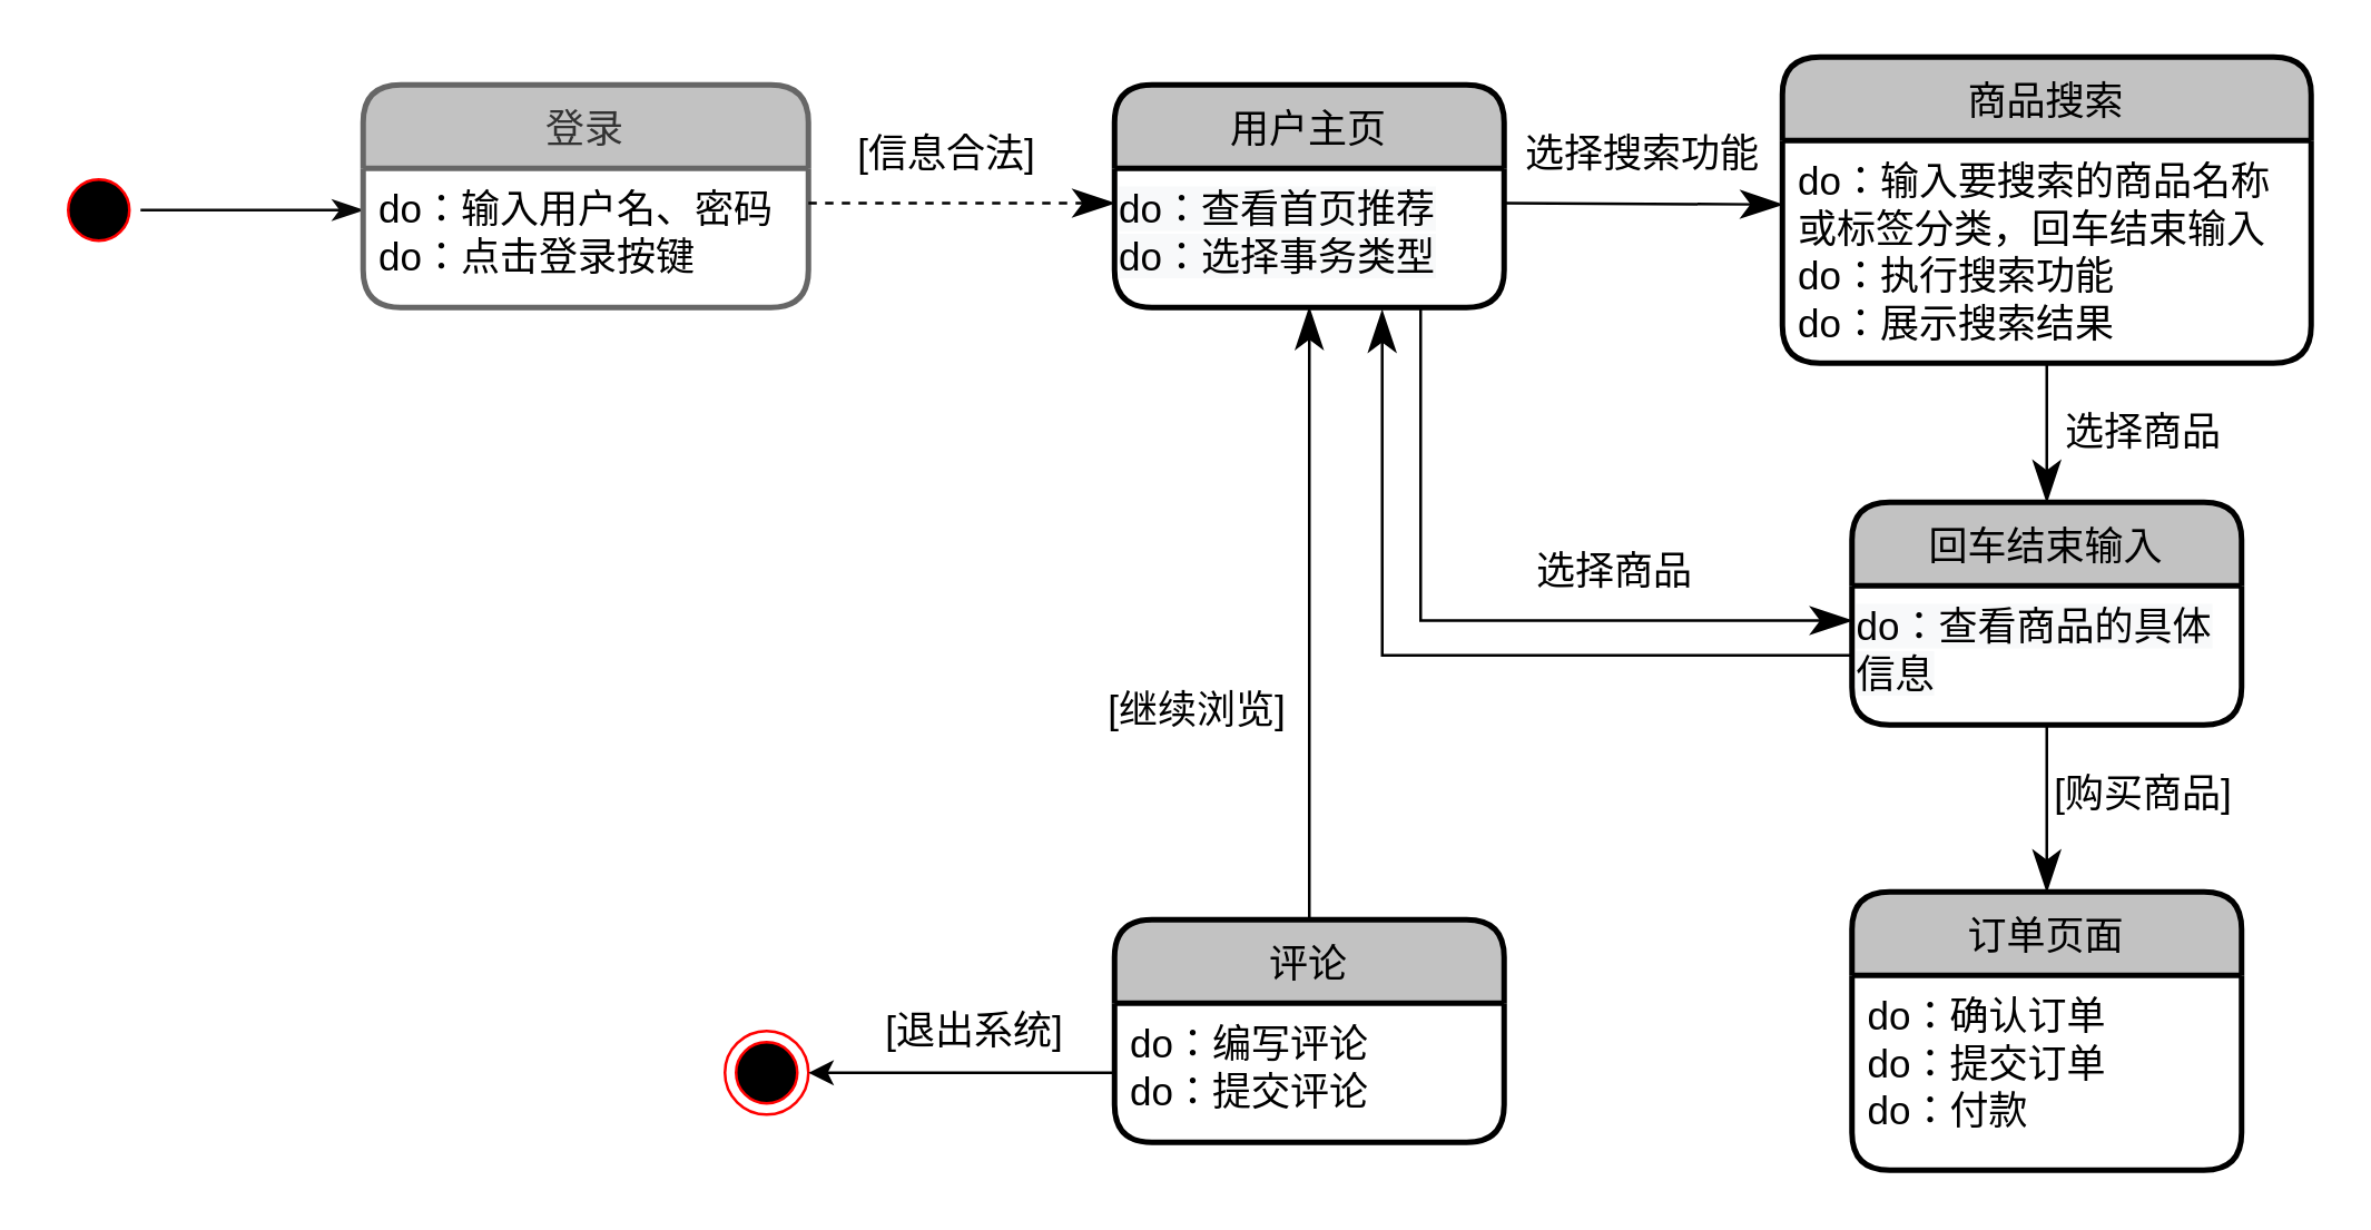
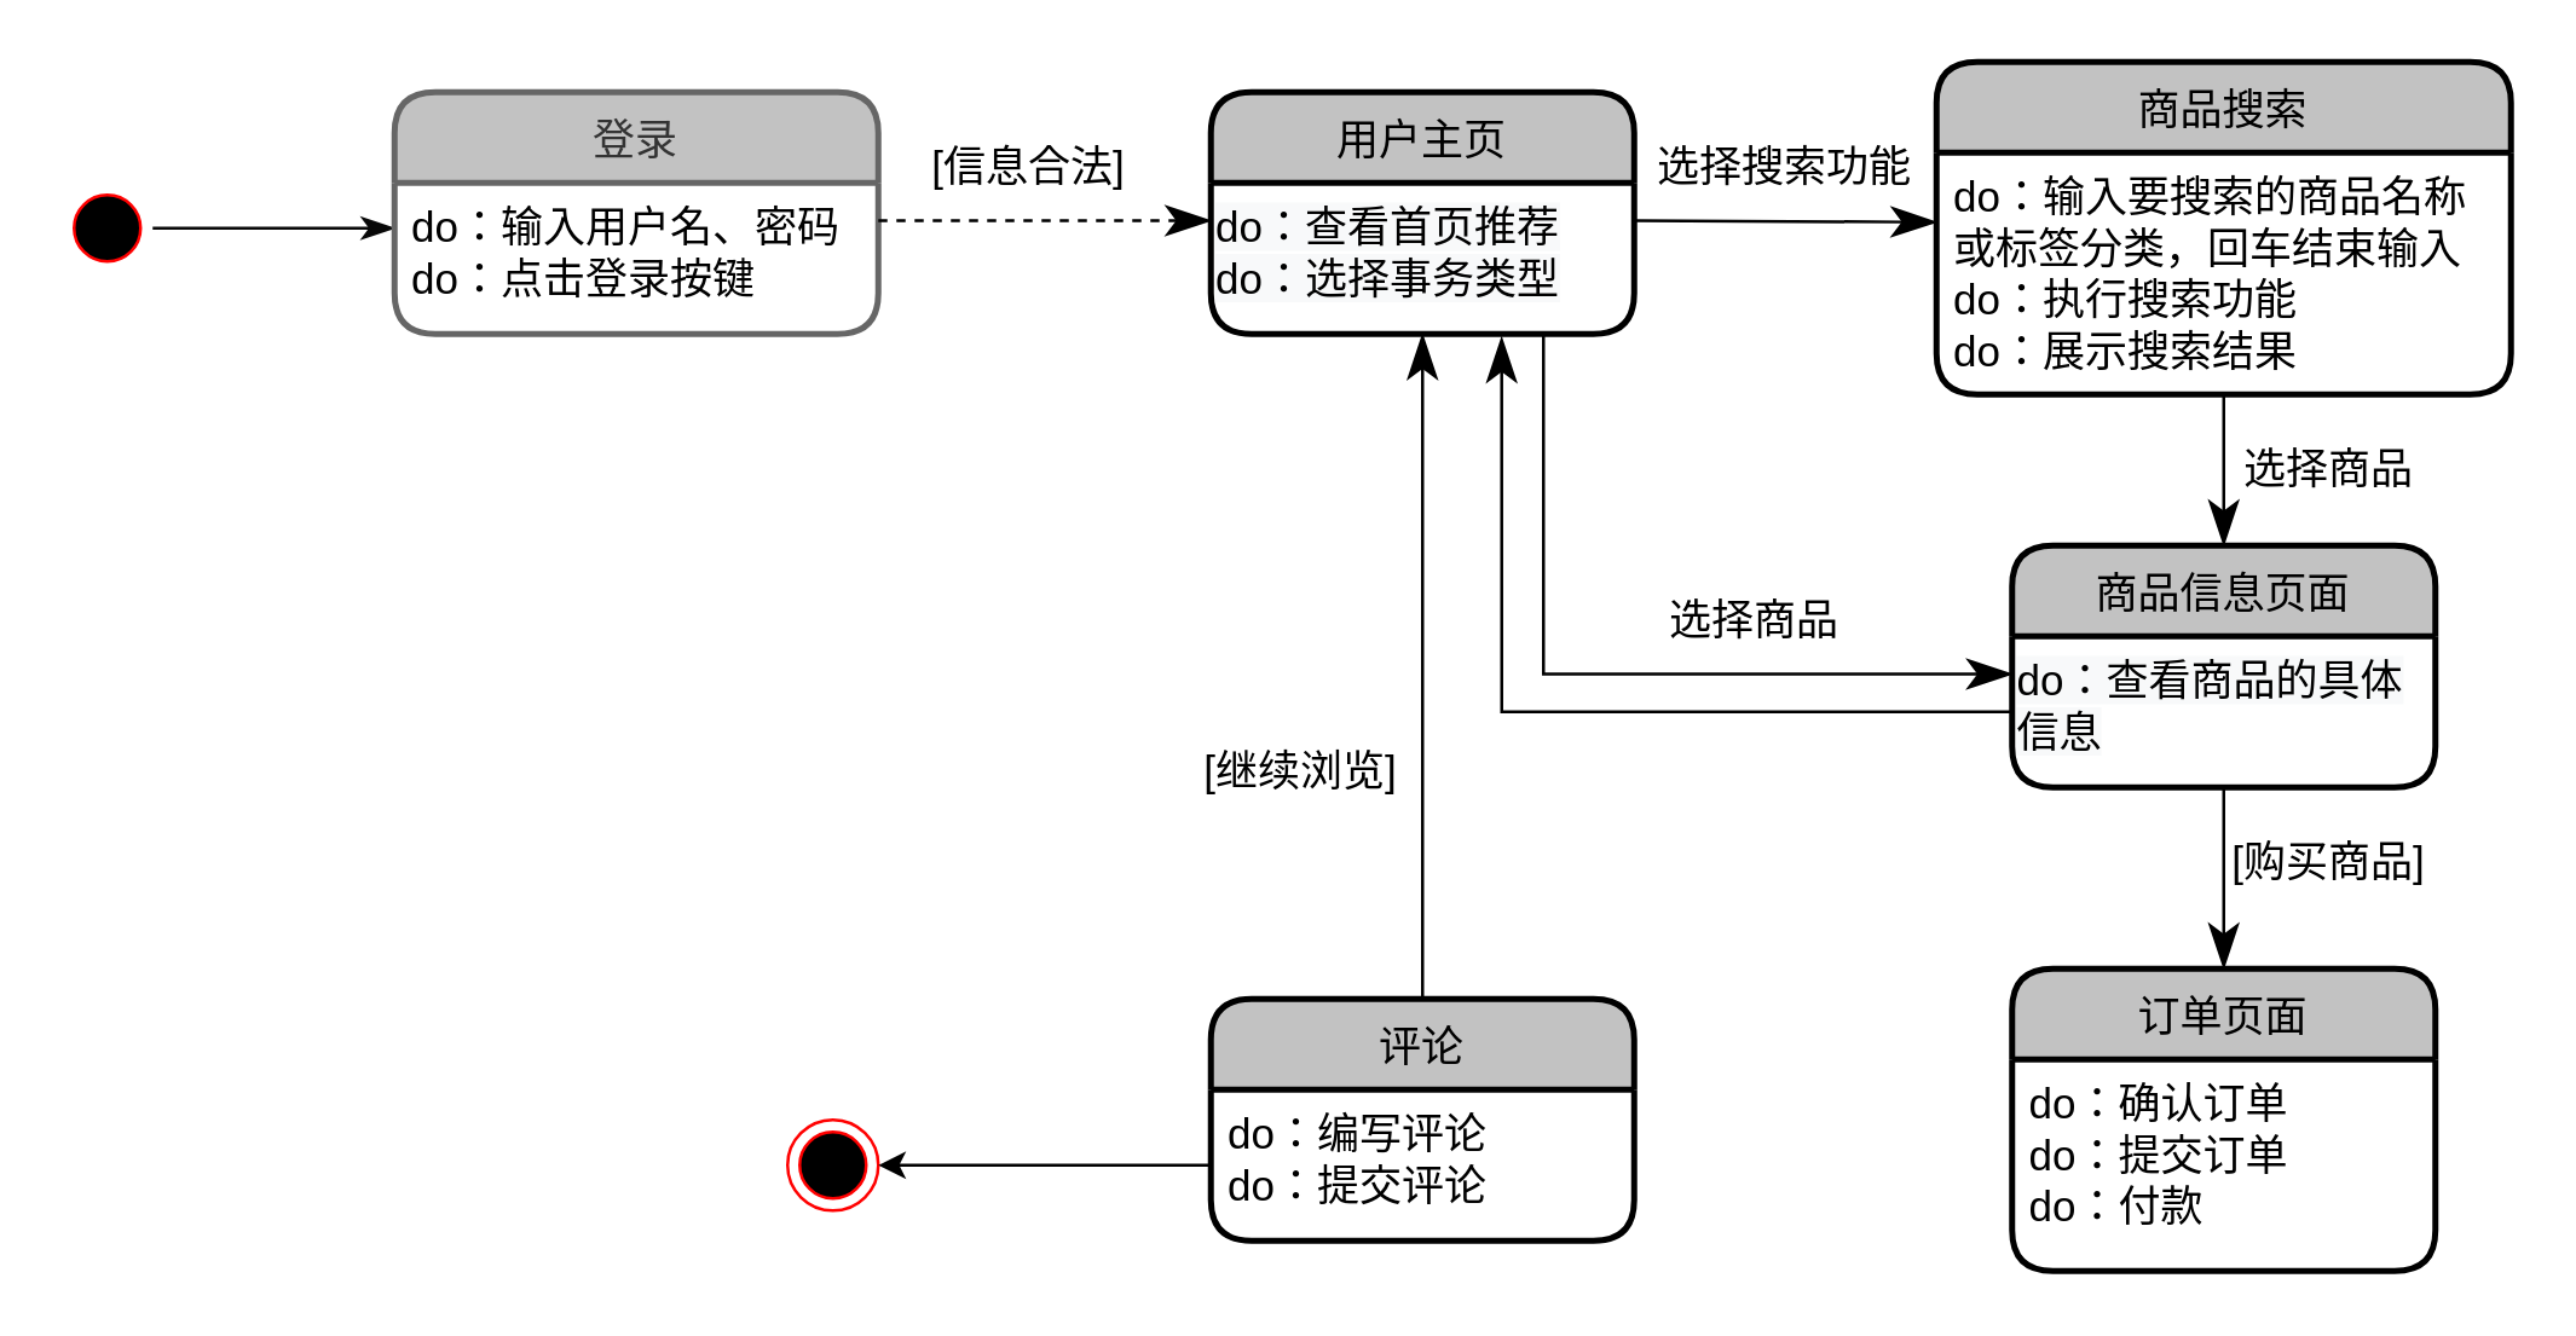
  <mxCell id="0" />
  <mxCell id="1" parent="0" />
  <mxCell id="2" value="" style="ellipse;html=1;shape=startState;fillColor=#000000;strokeColor=#ff0000;" parent="1" vertex="1"><mxGeometry x="20" y="60" width="30" height="30" as="geometry" /></mxCell>
  <mxCell id="3" value="" style="edgeStyle=orthogonalEdgeStyle;html=1;verticalAlign=bottom;endArrow=classicThin;endSize=8;strokeColor=#080808;rounded=0;endFill=1;" parent="1" source="2" edge="1"><mxGeometry relative="1" as="geometry"><mxPoint x="130" y="75" as="targetPoint" /></mxGeometry></mxCell>
  <mxCell id="4" value="登录" style="swimlane;childLayout=stackLayout;horizontal=1;startSize=30;horizontalStack=0;rounded=1;fontSize=14;fontStyle=0;strokeWidth=2;resizeParent=0;resizeLast=1;shadow=0;dashed=0;align=center;fillColor=#C2C2C2;fontColor=#333333;strokeColor=#666666;" parent="1" vertex="1"><mxGeometry x="130" y="30" width="160" height="80" as="geometry" /></mxCell>
  <mxCell id="5" value="do：输入用户名、密码&#10;do：点击登录按键" style="align=left;strokeColor=none;fillColor=none;spacingLeft=4;fontSize=14;verticalAlign=top;resizable=0;rotatable=0;part=1;" parent="4" vertex="1"><mxGeometry y="30" width="160" height="50" as="geometry" /></mxCell>
  <mxCell id="6" value="订单页面" style="swimlane;childLayout=stackLayout;horizontal=1;startSize=30;horizontalStack=0;rounded=1;fontSize=14;fontStyle=0;strokeWidth=2;resizeParent=0;resizeLast=1;shadow=0;dashed=0;align=center;fillColor=#C2C2C2;" parent="1" vertex="1"><mxGeometry x="665" y="320" width="140" height="100" as="geometry" /></mxCell>
  <mxCell id="7" value="do：确认订单&#10;do：提交订单&#10;do：付款" style="align=left;strokeColor=none;fillColor=none;spacingLeft=4;fontSize=14;verticalAlign=top;resizable=0;rotatable=0;part=1;" parent="6" vertex="1"><mxGeometry y="30" width="140" height="70" as="geometry" /></mxCell>
  <mxCell id="8" value="商品搜索" style="swimlane;childLayout=stackLayout;horizontal=1;startSize=30;horizontalStack=0;rounded=1;fontSize=14;fontStyle=0;strokeWidth=2;resizeParent=0;resizeLast=1;shadow=0;dashed=0;align=center;fillColor=#C2C2C2;" parent="1" vertex="1"><mxGeometry x="640" y="20" width="190" height="110" as="geometry" /></mxCell>
  <mxCell id="9" value="do：输入要搜索的商品名称&#10;或标签分类，回车结束输入&#10;do：执行搜索功能&#10;do：展示搜索结果" style="align=left;strokeColor=none;fillColor=none;spacingLeft=4;fontSize=14;verticalAlign=top;resizable=0;rotatable=0;part=1;" parent="8" vertex="1"><mxGeometry y="30" width="190" height="80" as="geometry" /></mxCell>
  <mxCell id="10" value="评论" style="swimlane;childLayout=stackLayout;horizontal=1;startSize=30;horizontalStack=0;rounded=1;fontSize=14;fontStyle=0;strokeWidth=2;resizeParent=0;resizeLast=1;shadow=0;dashed=0;align=center;fillColor=#C2C2C2;" parent="1" vertex="1"><mxGeometry x="400" y="330" width="140" height="80" as="geometry" /></mxCell>
  <mxCell id="11" value="do：编写评论&#10;do：提交评论" style="align=left;strokeColor=none;fillColor=none;spacingLeft=4;fontSize=14;verticalAlign=top;resizable=0;rotatable=0;part=1;" parent="10" vertex="1"><mxGeometry y="30" width="140" height="50" as="geometry" /></mxCell>
  <mxCell id="12" value="[信息合法]" style="text;html=1;strokeColor=none;fillColor=none;align=center;verticalAlign=middle;whiteSpace=wrap;rounded=0;fontSize=14;" parent="1" vertex="1"><mxGeometry x="290" y="40" width="100" height="30" as="geometry" /></mxCell>
- <mxCell id="13" value="回车结束输入" style="swimlane;childLayout=stackLayout;horizontal=1;startSize=30;horizontalStack=0;rounded=1;fontSize=14;fontStyle=0;strokeWidth=2;resizeParent=0;resizeLast=1;shadow=0;dashed=0;align=center;fillColor=#C2C2C2;" parent="1" vertex="1"><mxGeometry x="665" y="180" width="140" height="80" as="geometry" /></mxCell>
+ <mxCell id="13" value="商品信息页面" style="swimlane;childLayout=stackLayout;horizontal=1;startSize=30;horizontalStack=0;rounded=1;fontSize=14;fontStyle=0;strokeWidth=2;resizeParent=0;resizeLast=1;shadow=0;dashed=0;align=center;fillColor=#C2C2C2;" parent="1" vertex="1"><mxGeometry x="665" y="180" width="140" height="80" as="geometry" /></mxCell>
  <mxCell id="14" value="&lt;span style=&quot;color: rgb(0, 0, 0); font-family: Helvetica; font-size: 14px; font-style: normal; font-variant-ligatures: normal; font-variant-caps: normal; font-weight: 400; letter-spacing: normal; orphans: 2; text-align: left; text-indent: 0px; text-transform: none; widows: 2; word-spacing: 0px; -webkit-text-stroke-width: 0px; background-color: rgb(248, 249, 250); text-decoration-thickness: initial; text-decoration-style: initial; text-decoration-color: initial; float: none; display: inline !important;&quot;&gt;do：查看商品的具体信息&lt;br&gt;&lt;/span&gt;" style="text;whiteSpace=wrap;html=1;fontSize=14;" parent="13" vertex="1"><mxGeometry y="30" width="140" height="50" as="geometry" /></mxCell>
  <mxCell id="15" value="用户主页" style="swimlane;childLayout=stackLayout;horizontal=1;startSize=30;horizontalStack=0;rounded=1;fontSize=14;fontStyle=0;strokeWidth=2;resizeParent=0;resizeLast=1;shadow=0;dashed=0;align=center;fillColor=#C2C2C2;" parent="1" vertex="1"><mxGeometry x="400" y="30" width="140" height="80" as="geometry" /></mxCell>
  <mxCell id="16" value="&lt;span style=&quot;color: rgb(0, 0, 0); font-family: Helvetica; font-size: 14px; font-style: normal; font-variant-ligatures: normal; font-variant-caps: normal; font-weight: 400; letter-spacing: normal; orphans: 2; text-align: left; text-indent: 0px; text-transform: none; widows: 2; word-spacing: 0px; -webkit-text-stroke-width: 0px; background-color: rgb(248, 249, 250); text-decoration-thickness: initial; text-decoration-style: initial; text-decoration-color: initial; float: none; display: inline !important;&quot;&gt;do：查看首页推荐&lt;br&gt;do：选择事务类型&lt;br&gt;&lt;/span&gt;" style="text;whiteSpace=wrap;html=1;fontSize=14;" parent="15" vertex="1"><mxGeometry y="30" width="140" height="50" as="geometry" /></mxCell>
  <mxCell id="17" value="" style="endArrow=classicThin;endFill=1;endSize=12;html=1;rounded=0;fontSize=14;entryX=0;entryY=0.25;entryDx=0;entryDy=0;exitX=1;exitY=0.25;exitDx=0;exitDy=0;dashed=1;" parent="1" source="5" target="16" edge="1"><mxGeometry width="160" relative="1" as="geometry"><mxPoint x="340" y="100" as="sourcePoint" /><mxPoint x="450" y="69.5" as="targetPoint" /></mxGeometry></mxCell>
  <mxCell id="18" value="" style="endArrow=classicThin;endFill=1;endSize=12;html=1;rounded=0;fontSize=14;exitX=1;exitY=0.25;exitDx=0;exitDy=0;" parent="1" source="16" edge="1"><mxGeometry width="160" relative="1" as="geometry"><mxPoint x="440" y="210" as="sourcePoint" /><mxPoint x="640" y="73" as="targetPoint" /></mxGeometry></mxCell>
  <mxCell id="19" value="" style="endArrow=classicThin;endFill=1;endSize=12;html=1;rounded=0;fontSize=14;entryX=0.5;entryY=0;entryDx=0;entryDy=0;exitX=0.5;exitY=1;exitDx=0;exitDy=0;" parent="1" source="9" target="13" edge="1"><mxGeometry width="160" relative="1" as="geometry"><mxPoint x="735" y="140" as="sourcePoint" /><mxPoint x="880" y="140" as="targetPoint" /></mxGeometry></mxCell>
  <mxCell id="20" value="" style="endArrow=classicThin;endFill=1;endSize=12;html=1;rounded=0;fontSize=14;exitX=0.5;exitY=1;exitDx=0;exitDy=0;" parent="1" source="14" target="6" edge="1"><mxGeometry width="160" relative="1" as="geometry"><mxPoint x="745" y="150" as="sourcePoint" /><mxPoint x="745" y="190" as="targetPoint" /></mxGeometry></mxCell>
  <mxCell id="21" value="" style="endArrow=classicThin;endFill=1;endSize=12;html=1;rounded=0;fontSize=14;entryX=0.5;entryY=1;entryDx=0;entryDy=0;exitX=0.5;exitY=0;exitDx=0;exitDy=0;" parent="1" source="10" target="16" edge="1"><mxGeometry width="160" relative="1" as="geometry"><mxPoint x="745" y="160" as="sourcePoint" /><mxPoint x="745" y="200" as="targetPoint" /></mxGeometry></mxCell>
  <mxCell id="22" value="" style="endArrow=classicThin;endFill=1;endSize=12;html=1;rounded=0;fontSize=14;edgeStyle=orthogonalEdgeStyle;entryX=0;entryY=0.25;entryDx=0;entryDy=0;" parent="1" target="14" edge="1"><mxGeometry width="160" relative="1" as="geometry"><mxPoint x="510" y="110" as="sourcePoint" /><mxPoint x="510" y="210" as="targetPoint" /><Array as="points"><mxPoint x="510" y="223" /></Array></mxGeometry></mxCell>
  <mxCell id="23" value="选择商品" style="text;html=1;strokeColor=none;fillColor=none;align=center;verticalAlign=middle;whiteSpace=wrap;rounded=0;fontSize=14;" parent="1" vertex="1"><mxGeometry x="530" y="190" width="100" height="30" as="geometry" /></mxCell>
  <mxCell id="24" value="选择商品" style="text;html=1;strokeColor=none;fillColor=none;align=center;verticalAlign=middle;whiteSpace=wrap;rounded=0;fontSize=14;" parent="1" vertex="1"><mxGeometry x="720" y="140" width="100" height="30" as="geometry" /></mxCell>
  <mxCell id="25" value="选择搜索功能" style="text;html=1;strokeColor=none;fillColor=none;align=center;verticalAlign=middle;whiteSpace=wrap;rounded=0;fontSize=14;" parent="1" vertex="1"><mxGeometry x="540" y="40" width="100" height="30" as="geometry" /></mxCell>
  <mxCell id="26" value="" style="ellipse;html=1;shape=endState;fillColor=#000000;strokeColor=#ff0000;fontSize=14;" parent="1" vertex="1"><mxGeometry x="260" y="370" width="30" height="30" as="geometry" /></mxCell>
  <mxCell id="27" style="edgeStyle=orthogonalEdgeStyle;rounded=0;orthogonalLoop=1;jettySize=auto;html=1;fontSize=14;" parent="1" source="11" target="26" edge="1"><mxGeometry relative="1" as="geometry" /></mxCell>
  <mxCell id="28" value="[购买商品]" style="text;html=1;strokeColor=none;fillColor=none;align=center;verticalAlign=middle;whiteSpace=wrap;rounded=0;fontSize=14;" parent="1" vertex="1"><mxGeometry x="720" y="270" width="100" height="30" as="geometry" /></mxCell>
  <mxCell id="29" value="" style="endArrow=classicThin;endFill=1;endSize=12;html=1;rounded=0;fontSize=14;edgeStyle=orthogonalEdgeStyle;entryX=0.687;entryY=1.02;entryDx=0;entryDy=0;entryPerimeter=0;exitX=0;exitY=0.5;exitDx=0;exitDy=0;" parent="1" source="14" target="16" edge="1"><mxGeometry width="160" relative="1" as="geometry"><mxPoint x="520" y="120" as="sourcePoint" /><mxPoint x="675" y="232.5" as="targetPoint" /><Array as="points"><mxPoint x="496" y="235" /></Array></mxGeometry></mxCell>
  <mxCell id="30" value="[继续浏览]" style="text;html=1;strokeColor=none;fillColor=none;align=center;verticalAlign=middle;whiteSpace=wrap;rounded=0;fontSize=14;" parent="1" vertex="1"><mxGeometry x="380" y="240" width="100" height="30" as="geometry" /></mxCell>
- <mxCell id="31" value="[退出系统]" style="text;html=1;strokeColor=none;fillColor=none;align=center;verticalAlign=middle;whiteSpace=wrap;rounded=0;fontSize=14;" parent="1" vertex="1"><mxGeometry x="300" y="355" width="100" height="30" as="geometry" /></mxCell>
